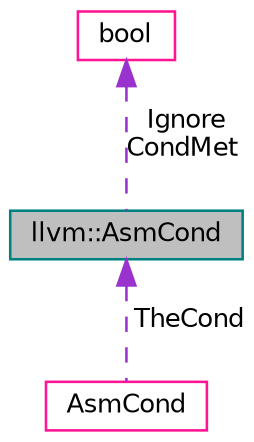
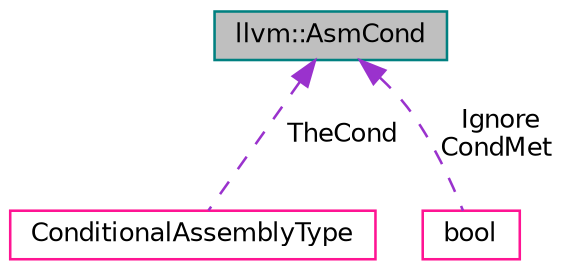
  digraph {
    node [color=deeppink fontname=Helvetica fontsize=10 shape=record]
    edge [color=darkorchid3 dir=back fontname=Helvetica fontsize=10 labelfontname=Helvetica labelfontsize=10 style=dashed]
    n1 [color=teal fillcolor=grey75 fontcolor=black height=0.2 label="llvm::AsmCond" style=filled width=0.4]
-   n2 [height=0.2 label=AsmCond width=0.4]
+   n2 [height=0.2 label=ConditionalAssemblyType width=0.4]
    n3 [height=0.2 label=bool width=0.4]
    n1 -> n2 [label=" TheCond"]
-   n3 -> n1 [label=" Ignore\nCondMet"]
+   n1 -> n3 [label=" Ignore\nCondMet"]
  }
